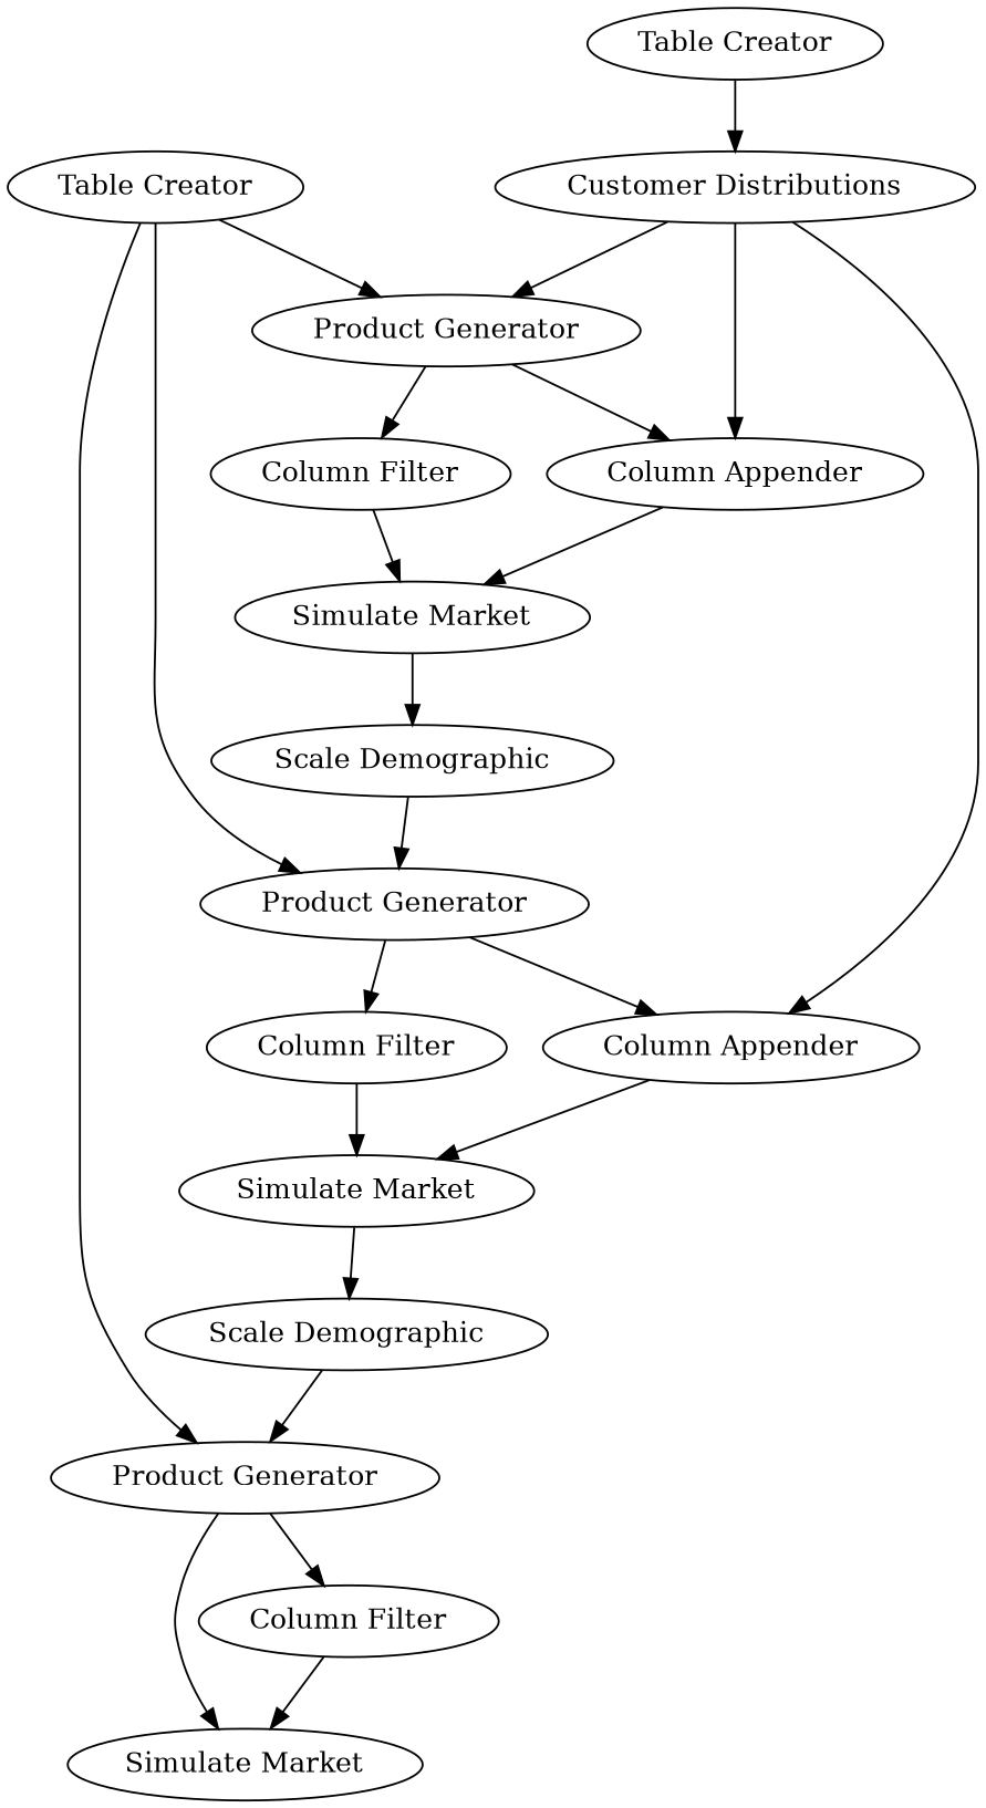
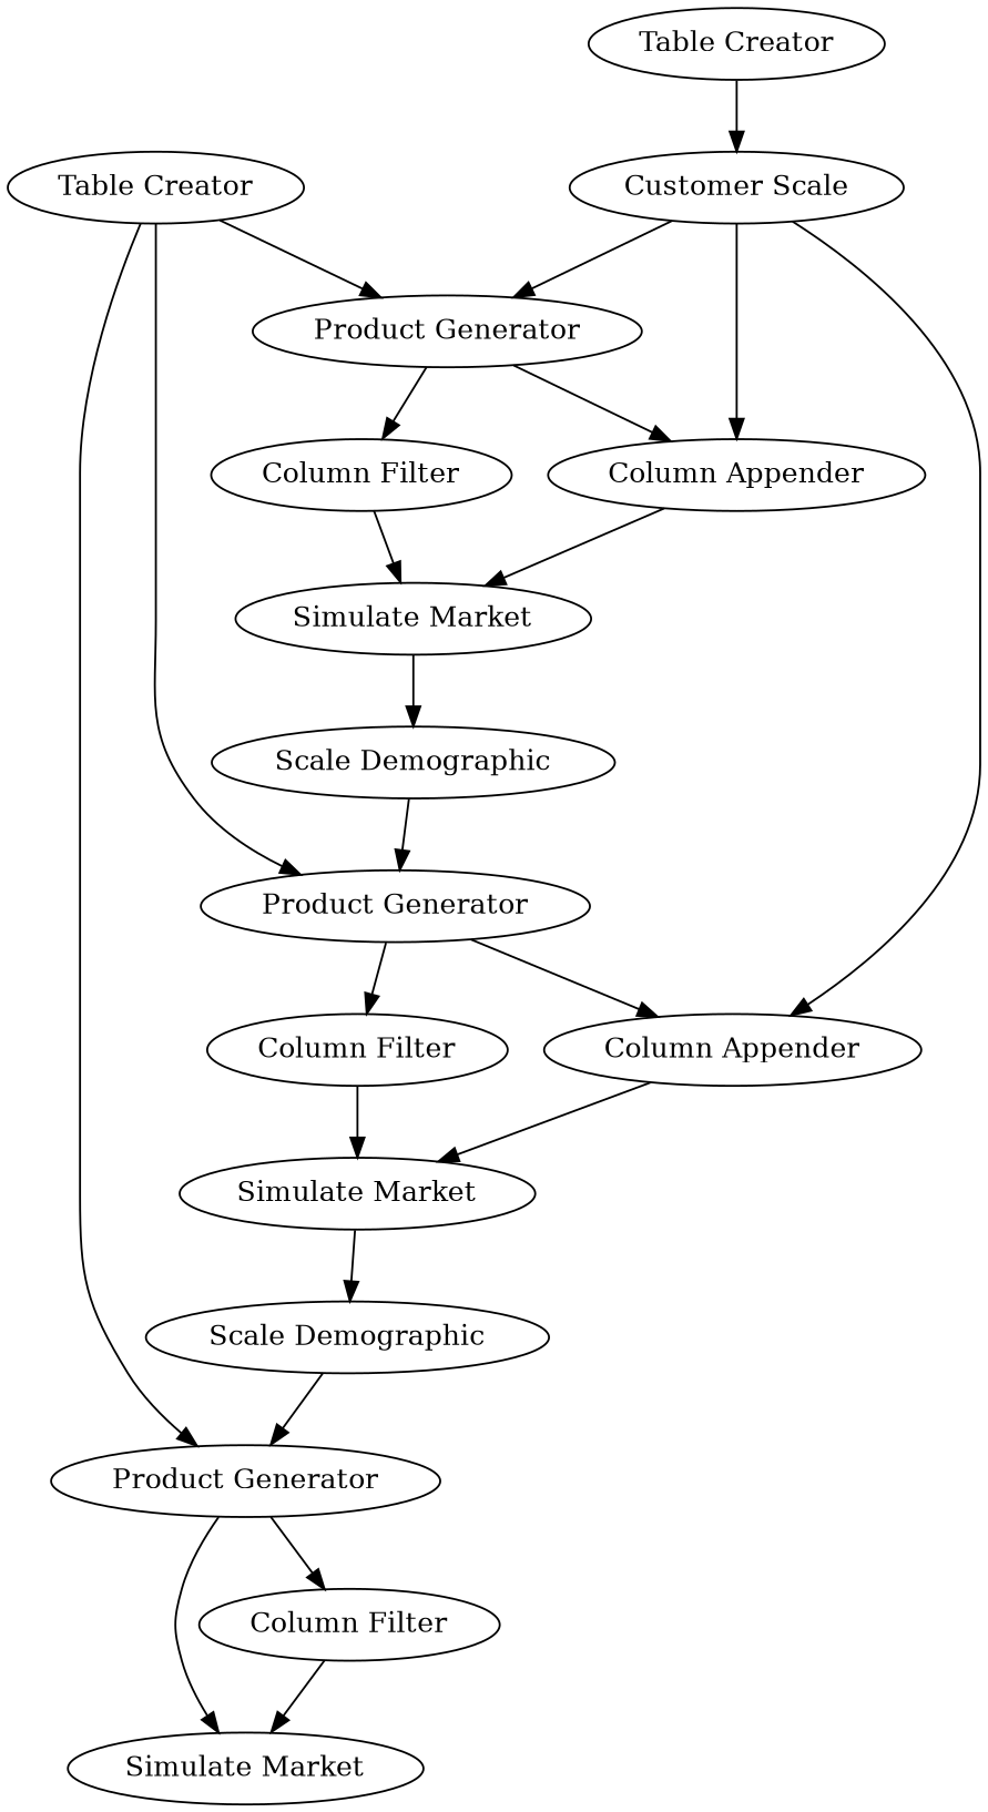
  digraph {
    rankdir=TB
    n1 [label="Table Creator"]
    n2 [label="Product Generator"]
    n3 [label="Product Generator"]
    n4 [label="Product Generator"]
    n5 [label="Table Creator"]
-   n6 [label="Customer Distributions"]
+   n6 [label="Customer Scale"]
    n7 [label="Column Appender"]
    n8 [label="Column Appender"]
    n9 [label="Column Filter"]
    n10 [label="Simulate Market"]
    n11 [label="Scale Demographic"]
    n12 [label="Column Filter"]
    n13 [label="Simulate Market"]
    n14 [label="Scale Demographic"]
    n15 [label="Simulate Market"]
    n16 [label="Column Filter"]
    n1 -> n2
    n1 -> n3
    n1 -> n4
    n2 -> n8
    n2 -> n9
    n3 -> n7
    n3 -> n12
    n4 -> n15
    n4 -> n16
    n5 -> n6
    n6 -> n2
    n6 -> n7
    n6 -> n8
    n7 -> n13
    n8 -> n10
    n9 -> n10
    n10 -> n11
    n11 -> n3
    n12 -> n13
    n13 -> n14
    n14 -> n4
    n16 -> n15
  }
